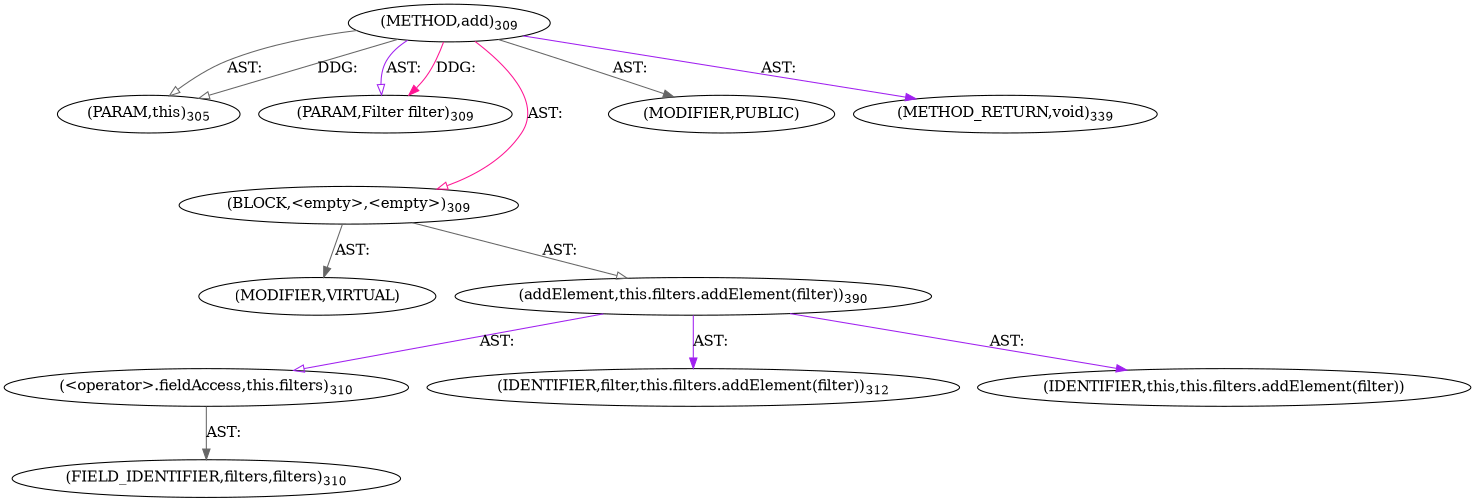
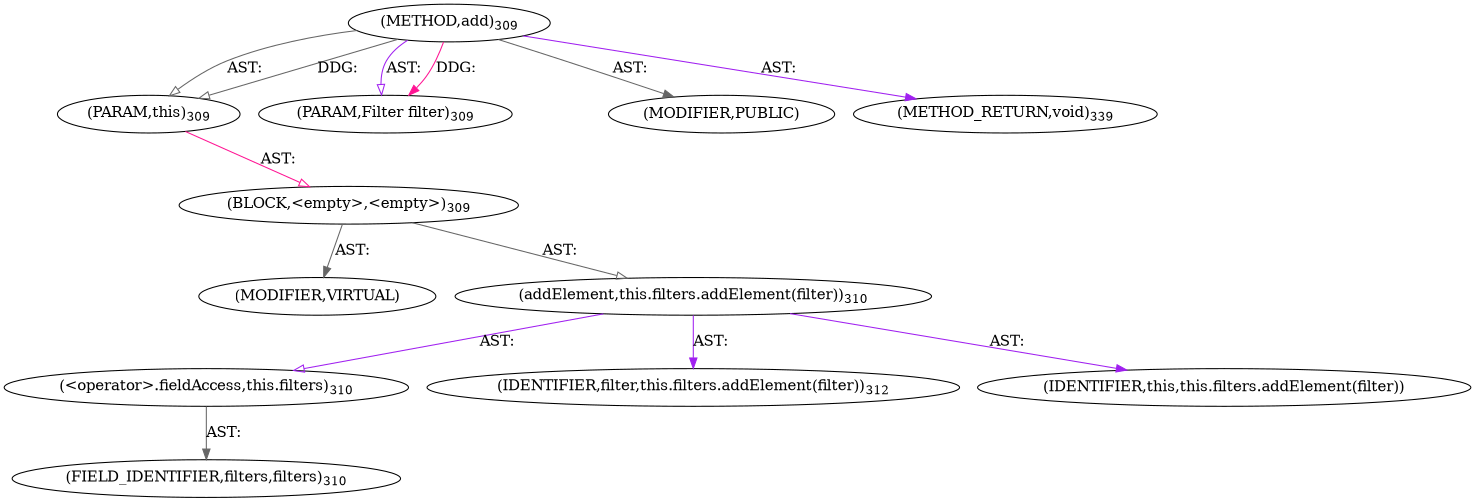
  digraph {
    edge [arrowhead=normal color=gray40]
    n1 [label=<(METHOD,add)<SUB>309</SUB>>]
-   n2 [label=<(PARAM,this)<SUB>305</SUB>>]
+   n2 [label=<(PARAM,this)<SUB>309</SUB>>]
    n3 [label=<(PARAM,Filter filter)<SUB>309</SUB>>]
    n4 [label=<(BLOCK,&lt;empty&gt;,&lt;empty&gt;)<SUB>309</SUB>>]
    n5 [label=<(MODIFIER,PUBLIC)>]
    n6 [label=<(METHOD_RETURN,void)<SUB>339</SUB>>]
    n7 [label=<(MODIFIER,VIRTUAL)>]
-   n8 [label=<(addElement,this.filters.addElement(filter))<SUB>390</SUB>>]
+   n8 [label=<(addElement,this.filters.addElement(filter))<SUB>310</SUB>>]
    n9 [label=<(&lt;operator&gt;.fieldAccess,this.filters)<SUB>310</SUB>>]
    n10 [label=<(IDENTIFIER,filter,this.filters.addElement(filter))<SUB>312</SUB>>]
    n11 [label=<(IDENTIFIER,this,this.filters.addElement(filter))>]
    n12 [label=<(FIELD_IDENTIFIER,filters,filters)<SUB>310</SUB>>]
    n1 -> n2 [arrowhead=onormal label="AST: "]
    n1 -> n2 [arrowhead=onormal label="DDG: "]
    n1 -> n3 [arrowhead=onormal color=purple label="AST: "]
    n1 -> n3 [color=deeppink label="DDG: "]
-   n1 -> n4 [arrowhead=onormal color=deeppink label="AST: "]
+   n2 -> n4 [arrowhead=onormal color=deeppink label="AST: "]
    n1 -> n5 [label="AST: "]
    n1 -> n6 [color=purple label="AST: "]
    n4 -> n7 [label="AST: "]
    n4 -> n8 [arrowhead=onormal label="AST: "]
    n8 -> n9 [arrowhead=onormal color=purple label="AST: "]
    n8 -> n10 [color=purple label="AST: "]
    n8 -> n11 [color=purple label="AST: "]
    n9 -> n12 [label="AST: "]
  }
